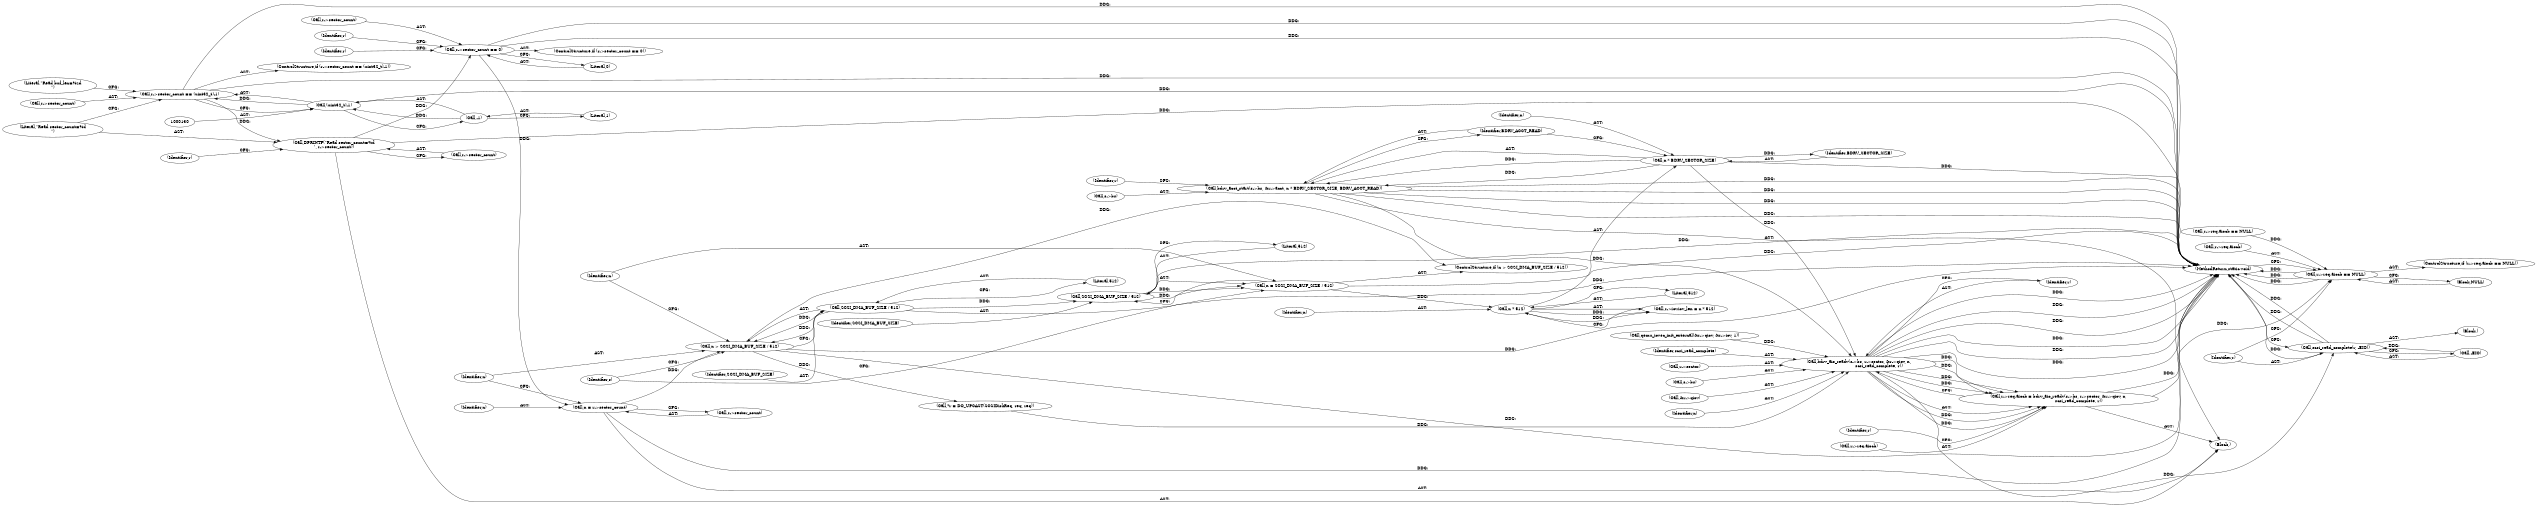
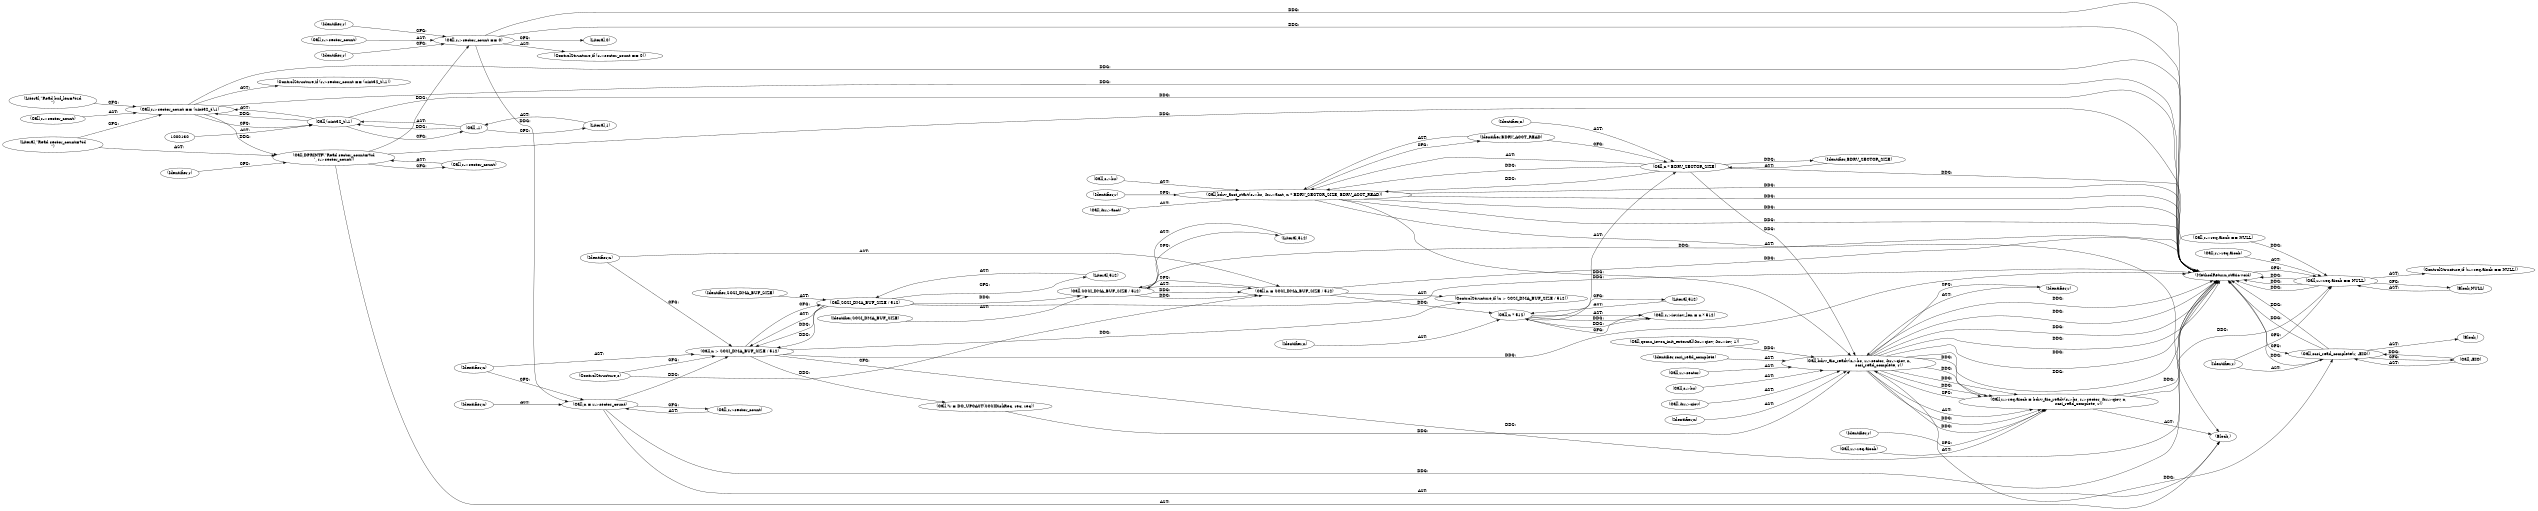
  digraph {
    rankdir=LR
    n1 [label="(Call,bdrv_acct_start(s->bs, &r->acct, n * BDRV_SECTOR_SIZE, BDRV_ACCT_READ))"]
    n2 [label="(Call,bdrv_aio_readv(s->bs, r->sector, &r->qiov, n,\n                               scsi_read_complete, r))"]
    n3 [label="(Block,)"]
    n4 [label="(MethodReturn,static void)"]
    n5 [label="(Identifier,BDRV_ACCT_READ)"]
    n6 [label="(Call,r->req.aiocb = bdrv_aio_readv(s->bs, r->sector, &r->qiov, n,\n                               scsi_read_complete, r))"]
    n7 [label="(Call,scsi_read_complete(r, -EIO))"]
    n8 [label="(Identifier,r)"]
    n9 [label="(Call,r->req.aiocb == NULL)"]
    n10 [label="(Call,n * BDRV_SECTOR_SIZE)"]
    n11 [label="(Identifier,BDRV_SECTOR_SIZE)"]
    n12 [label="(Call,n * 512)"]
    n13 [label="(Literal,512)"]
    n14 [label="(Call,r->iov.iov_len = n * 512)"]
    n15 [label="(Call,n > SCSI_DMA_BUF_SIZE / 512)"]
    n16 [label="(Call,SCSI_DMA_BUF_SIZE / 512)"]
    n17 [label="(ControlStructure,if (n > SCSI_DMA_BUF_SIZE / 512))"]
    n18 [label="(Call,*r = DO_UPCAST(SCSIDiskReq, req, req))"]
    n19 [label="(Call,SCSI_DMA_BUF_SIZE / 512)"]
    n20 [label="(Literal,512)"]
    n21 [label="(Call,n = r->sector_count)"]
    n22 [label="(Call,r->sector_count)"]
    n23 [label="(Call,r->sector_count == 0)"]
    n24 [label="(ControlStructure,if (r->sector_count == 0))"]
    n25 [label="(Literal,0)"]
    n26 [label="(Call,DPRINTF(\"Read sector_count=%d\n\", r->sector_count))"]
    n27 [label="(Call,r->sector_count)"]
    n28 [label="(Call,r->sector_count == (uint32_t)-1)"]
    n29 [label="(Call,(uint32_t)-1)"]
    n30 [label="(ControlStructure,if (r->sector_count == (uint32_t)-1))"]
    n31 [label="(Call,-1)"]
    n32 [label="(Literal,1)"]
    n33 [label="(Call,n = SCSI_DMA_BUF_SIZE / 512)"]
    n34 [label="(Literal,512)"]
    n35 [label="(Block,)"]
    n36 [label="(Call,-EIO)"]
    n37 [label="(ControlStructure,if (r->req.aiocb == NULL))"]
    n38 [label="(Block,NULL)"]
    n39 [label="(Call,r->sector_count)"]
    n40 [label="(Call,qemu_iovec_init_external(&r->qiov, &r->iov, 1))"]
    n41 [label="(Identifier,SCSI_DMA_BUF_SIZE)"]
    n42 [label="(Call,s->bs)"]
    n43 [label="(Identifier,SCSI_DMA_BUF_SIZE)"]
    n44 [label="(Identifier,scsi_read_complete)"]
    n45 [label="(Identifier,r)"]
    n46 [label="(Identifier,r)"]
    n47 [label="(Identifier,r)"]
    n48 [label="(Literal,\"Read sector_count=%d\n\")"]
    n49 [label="(Identifier,n)"]
    n50 [label="(Identifier,n)"]
    n51 [label="(Call,r->sector)"]
    n52 [label="(Call,r->sector_count)"]
    n53 [label="(Identifier,r)"]
    n54 [label="(Call,s->bs)"]
    n55 [label="(Call,r->req.aiocb == NULL)"]
    n56 [label="(Call,&r->qiov)"]
-   n57 [label="(Identifier,s)"]
+   n57 [label="(ControlStructure,s)"]
    n58 [label="(Call,r->req.aiocb)"]
    n59 [label="(Literal,\"Read buf_len=%zd\n\")"]
    n60 [label="(Identifier,n)"]
    n61 [label="(Identifier,r)"]
    n62 [label="(Call,r->req.aiocb)"]
    n63 [label="(Identifier,n)"]
    n64 [label="(Identifier,n)"]
+   n65 [label="(Call,&r->acct)"]
    n66 [label="(Identifier,n)"]
    n67 [label="(Identifier,r)"]
    1000130
    n1 -> n2 [label="DDG: "]
    n1 -> n3 [label="AST: "]
    n1 -> n4 [label="DDG: "]
    n1 -> n4 [label="DDG: "]
    n1 -> n4 [label="DDG: "]
    n1 -> n4 [label="DDG: "]
    n1 -> n5 [label="CFG: "]
    n2 -> n4 [label="DDG: "]
    n2 -> n4 [label="DDG: "]
    n2 -> n4 [label="DDG: "]
    n2 -> n4 [label="DDG: "]
    n2 -> n4 [label="DDG: "]
    n2 -> n4 [label="DDG: "]
    n2 -> n6 [label="AST: "]
    n2 -> n6 [label="DDG: "]
    n2 -> n6 [label="DDG: "]
    n2 -> n6 [label="DDG: "]
    n2 -> n6 [label="DDG: "]
    n2 -> n6 [label="DDG: "]
    n2 -> n6 [label="DDG: "]
    n2 -> n7 [label="DDG: "]
    n2 -> n8 [label="CFG: "]
    n4 -> n7 [label="CFG: "]
    n4 -> n9 [label="CFG: "]
    n5 -> n1 [label="AST: "]
    n5 -> n10 [label="CFG: "]
    n6 -> n2 [label="CFG: "]
    n6 -> n3 [label="AST: "]
    n6 -> n4 [label="DDG: "]
    n6 -> n9 [label="DDG: "]
    n7 -> n4 [label="DDG: "]
    n7 -> n4 [label="DDG: "]
    n7 -> n4 [label="DDG: "]
    n7 -> n35 [label="AST: "]
    n7 -> n36 [label="CFG: "]
    n8 -> n2 [label="AST: "]
    n9 -> n4 [label="DDG: "]
    n9 -> n4 [label="DDG: "]
    n9 -> n4 [label="DDG: "]
    n9 -> n37 [label="AST: "]
    n9 -> n38 [label="CFG: "]
    n10 -> n1 [label="AST: "]
    n10 -> n1 [label="DDG: "]
    n10 -> n1 [label="DDG: "]
    n10 -> n2 [label="DDG: "]
    n10 -> n4 [label="DDG: "]
    n10 -> n11 [label="DDG: "]
    n11 -> n10 [label="AST: "]
    n12 -> n10 [label="AST: "]
    n12 -> n13 [label="CFG: "]
    n12 -> n14 [label="AST: "]
    n12 -> n14 [label="DDG: "]
    n12 -> n14 [label="DDG: "]
    n13 -> n12 [label="AST: "]
    n14 -> n12 [label="CFG: "]
    n15 -> n4 [label="DDG: "]
    n15 -> n4 [label="DDG: "]
    n15 -> n16 [label="CFG: "]
    n15 -> n17 [label="DDG: "]
    n15 -> n18 [label="DDG: "]
    n16 -> n4 [label="DDG: "]
    n16 -> n15 [label="AST: "]
    n16 -> n15 [label="DDG: "]
    n16 -> n15 [label="DDG: "]
    n16 -> n19 [label="DDG: "]
    n16 -> n20 [label="CFG: "]
    n18 -> n2 [label="DDG: "]
    n19 -> n4 [label="DDG: "]
    n19 -> n33 [label="AST: "]
    n19 -> n33 [label="DDG: "]
    n19 -> n33 [label="DDG: "]
    n19 -> n34 [label="CFG: "]
    n20 -> n16 [label="AST: "]
    n21 -> n3 [label="AST: "]
    n21 -> n4 [label="DDG: "]
    n21 -> n15 [label="DDG: "]
    n21 -> n22 [label="CFG: "]
    n22 -> n21 [label="AST: "]
    n23 -> n4 [label="DDG: "]
    n23 -> n4 [label="DDG: "]
    n23 -> n21 [label="DDG: "]
    n23 -> n24 [label="AST: "]
    n23 -> n25 [label="CFG: "]
-   n25 -> n23 [label="AST: "]
    n26 -> n3 [label="AST: "]
    n26 -> n4 [label="DDG: "]
    n26 -> n23 [label="DDG: "]
    n26 -> n27 [label="CFG: "]
    n27 -> n26 [label="AST: "]
    n28 -> n4 [label="DDG: "]
    n28 -> n4 [label="DDG: "]
    n28 -> n26 [label="DDG: "]
    n28 -> n29 [label="CFG: "]
    n28 -> n30 [label="AST: "]
    n29 -> n4 [label="DDG: "]
    n29 -> n28 [label="AST: "]
    n29 -> n28 [label="DDG: "]
    n29 -> n31 [label="CFG: "]
    n31 -> n29 [label="AST: "]
    n31 -> n29 [label="DDG: "]
    n31 -> n32 [label="CFG: "]
    n32 -> n31 [label="AST: "]
    n33 -> n4 [label="DDG: "]
    n33 -> n12 [label="DDG: "]
    n33 -> n17 [label="AST: "]
    n33 -> n19 [label="CFG: "]
    n34 -> n19 [label="AST: "]
    n36 -> n7 [label="AST: "]
    n36 -> n7 [label="DDG: "]
    n38 -> n9 [label="AST: "]
    n39 -> n28 [label="AST: "]
    n40 -> n2 [label="DDG: "]
    n41 -> n16 [label="AST: "]
    n42 -> n1 [label="AST: "]
    n43 -> n19 [label="AST: "]
    n44 -> n2 [label="AST: "]
    n45 -> n6 [label="CFG: "]
    n46 -> n7 [label="AST: "]
    n46 -> n9 [label="CFG: "]
    n47 -> n23 [label="CFG: "]
    n48 -> n26 [label="AST: "]
    n48 -> n28 [label="CFG: "]
    n49 -> n10 [label="AST: "]
    n50 -> n12 [label="AST: "]
    n51 -> n2 [label="AST: "]
    n52 -> n23 [label="AST: "]
    n53 -> n23 [label="CFG: "]
    n54 -> n2 [label="AST: "]
    n55 -> n9 [label="DDG: "]
    n56 -> n2 [label="AST: "]
    n57 -> n15 [label="CFG: "]
    n57 -> n33 [label="CFG: "]
    n58 -> n6 [label="AST: "]
    n59 -> n28 [label="CFG: "]
    n60 -> n15 [label="AST: "]
    n60 -> n21 [label="CFG: "]
    n61 -> n1 [label="CFG: "]
    n62 -> n9 [label="AST: "]
    n63 -> n15 [label="CFG: "]
    n63 -> n33 [label="AST: "]
    n64 -> n2 [label="AST: "]
+   n65 -> n1 [label="AST: "]
    n66 -> n21 [label="AST: "]
    n67 -> n26 [label="CFG: "]
    1000130 -> n29 [label="AST: "]
  }
